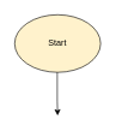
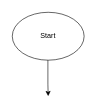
  <mxCell id="0" />
  <mxCell id="1" parent="0" />
- <mxCell id="2" value="Start" style="ellipse;whiteSpace=wrap;html=1;fillColor=#fff2cc;" vertex="1" parent="1"><mxGeometry x="20" y="20" width="120" height="80" as="geometry" /></mxCell>
+ <mxCell id="2" value="Start" style="ellipse;whiteSpace=wrap;html=1;" vertex="1" parent="1"><mxGeometry x="20" y="20" width="120" height="80" as="geometry" /></mxCell>
  <mxCell id="3" value="" style="endArrow=classic;html=1;rounded=0;" edge="1" parent="1"><mxGeometry width="50" height="50" relative="1" as="geometry"><mxPoint x="79.5" y="100" as="sourcePoint" /><mxPoint x="80" y="160" as="targetPoint" /><Array as="points"><mxPoint x="79.5" y="140" /></Array></mxGeometry></mxCell>
